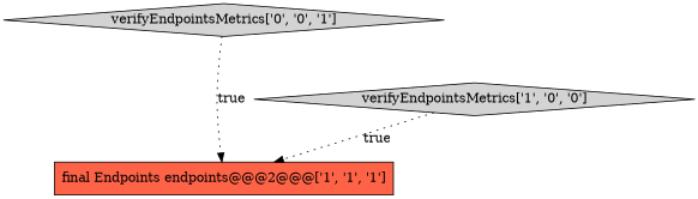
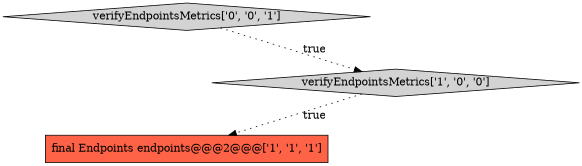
  digraph {
    node [fillcolor=lightgray shape=diamond style=filled]
    edge [style=dotted]
    n1 [label="verifyEndpointsMetrics['0', '0', '1']"]
    n2 [fillcolor=tomato label="final Endpoints endpoints@@@2@@@['1', '1', '1']" shape=box]
    n3 [label="verifyEndpointsMetrics['1', '0', '0']"]
-   n1 -> n2 [label=true]
+   n1 -> n3 [label=true]
    n3 -> n2 [label=true]
  }
